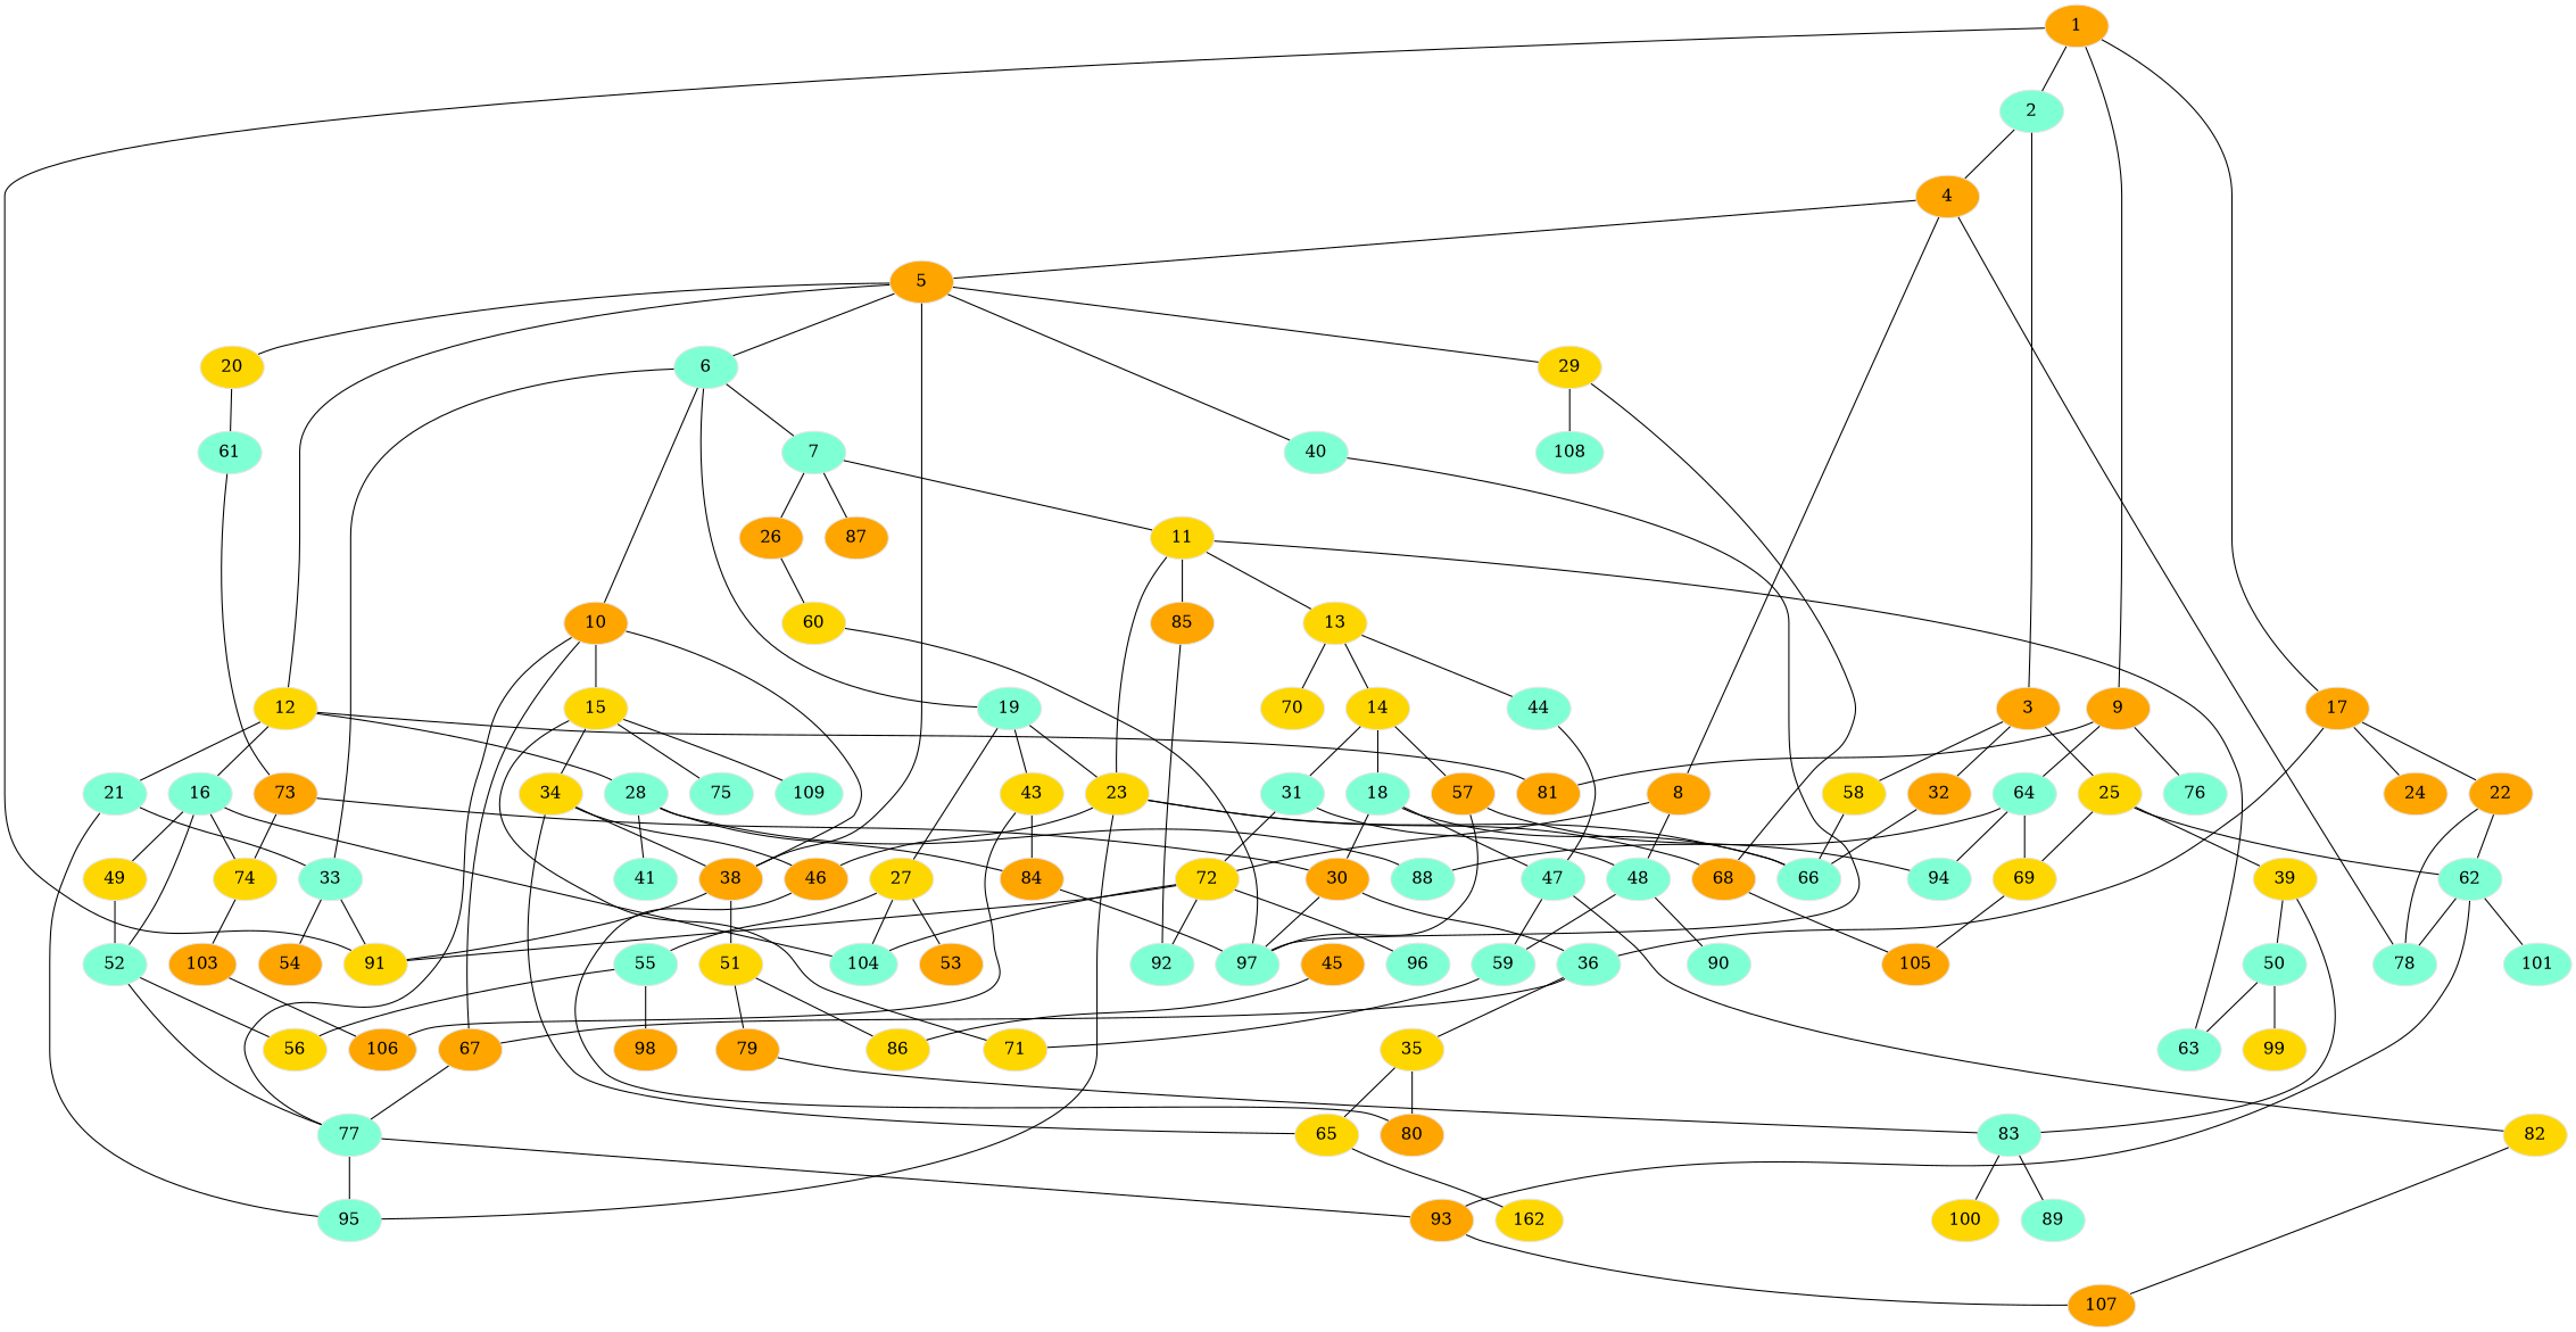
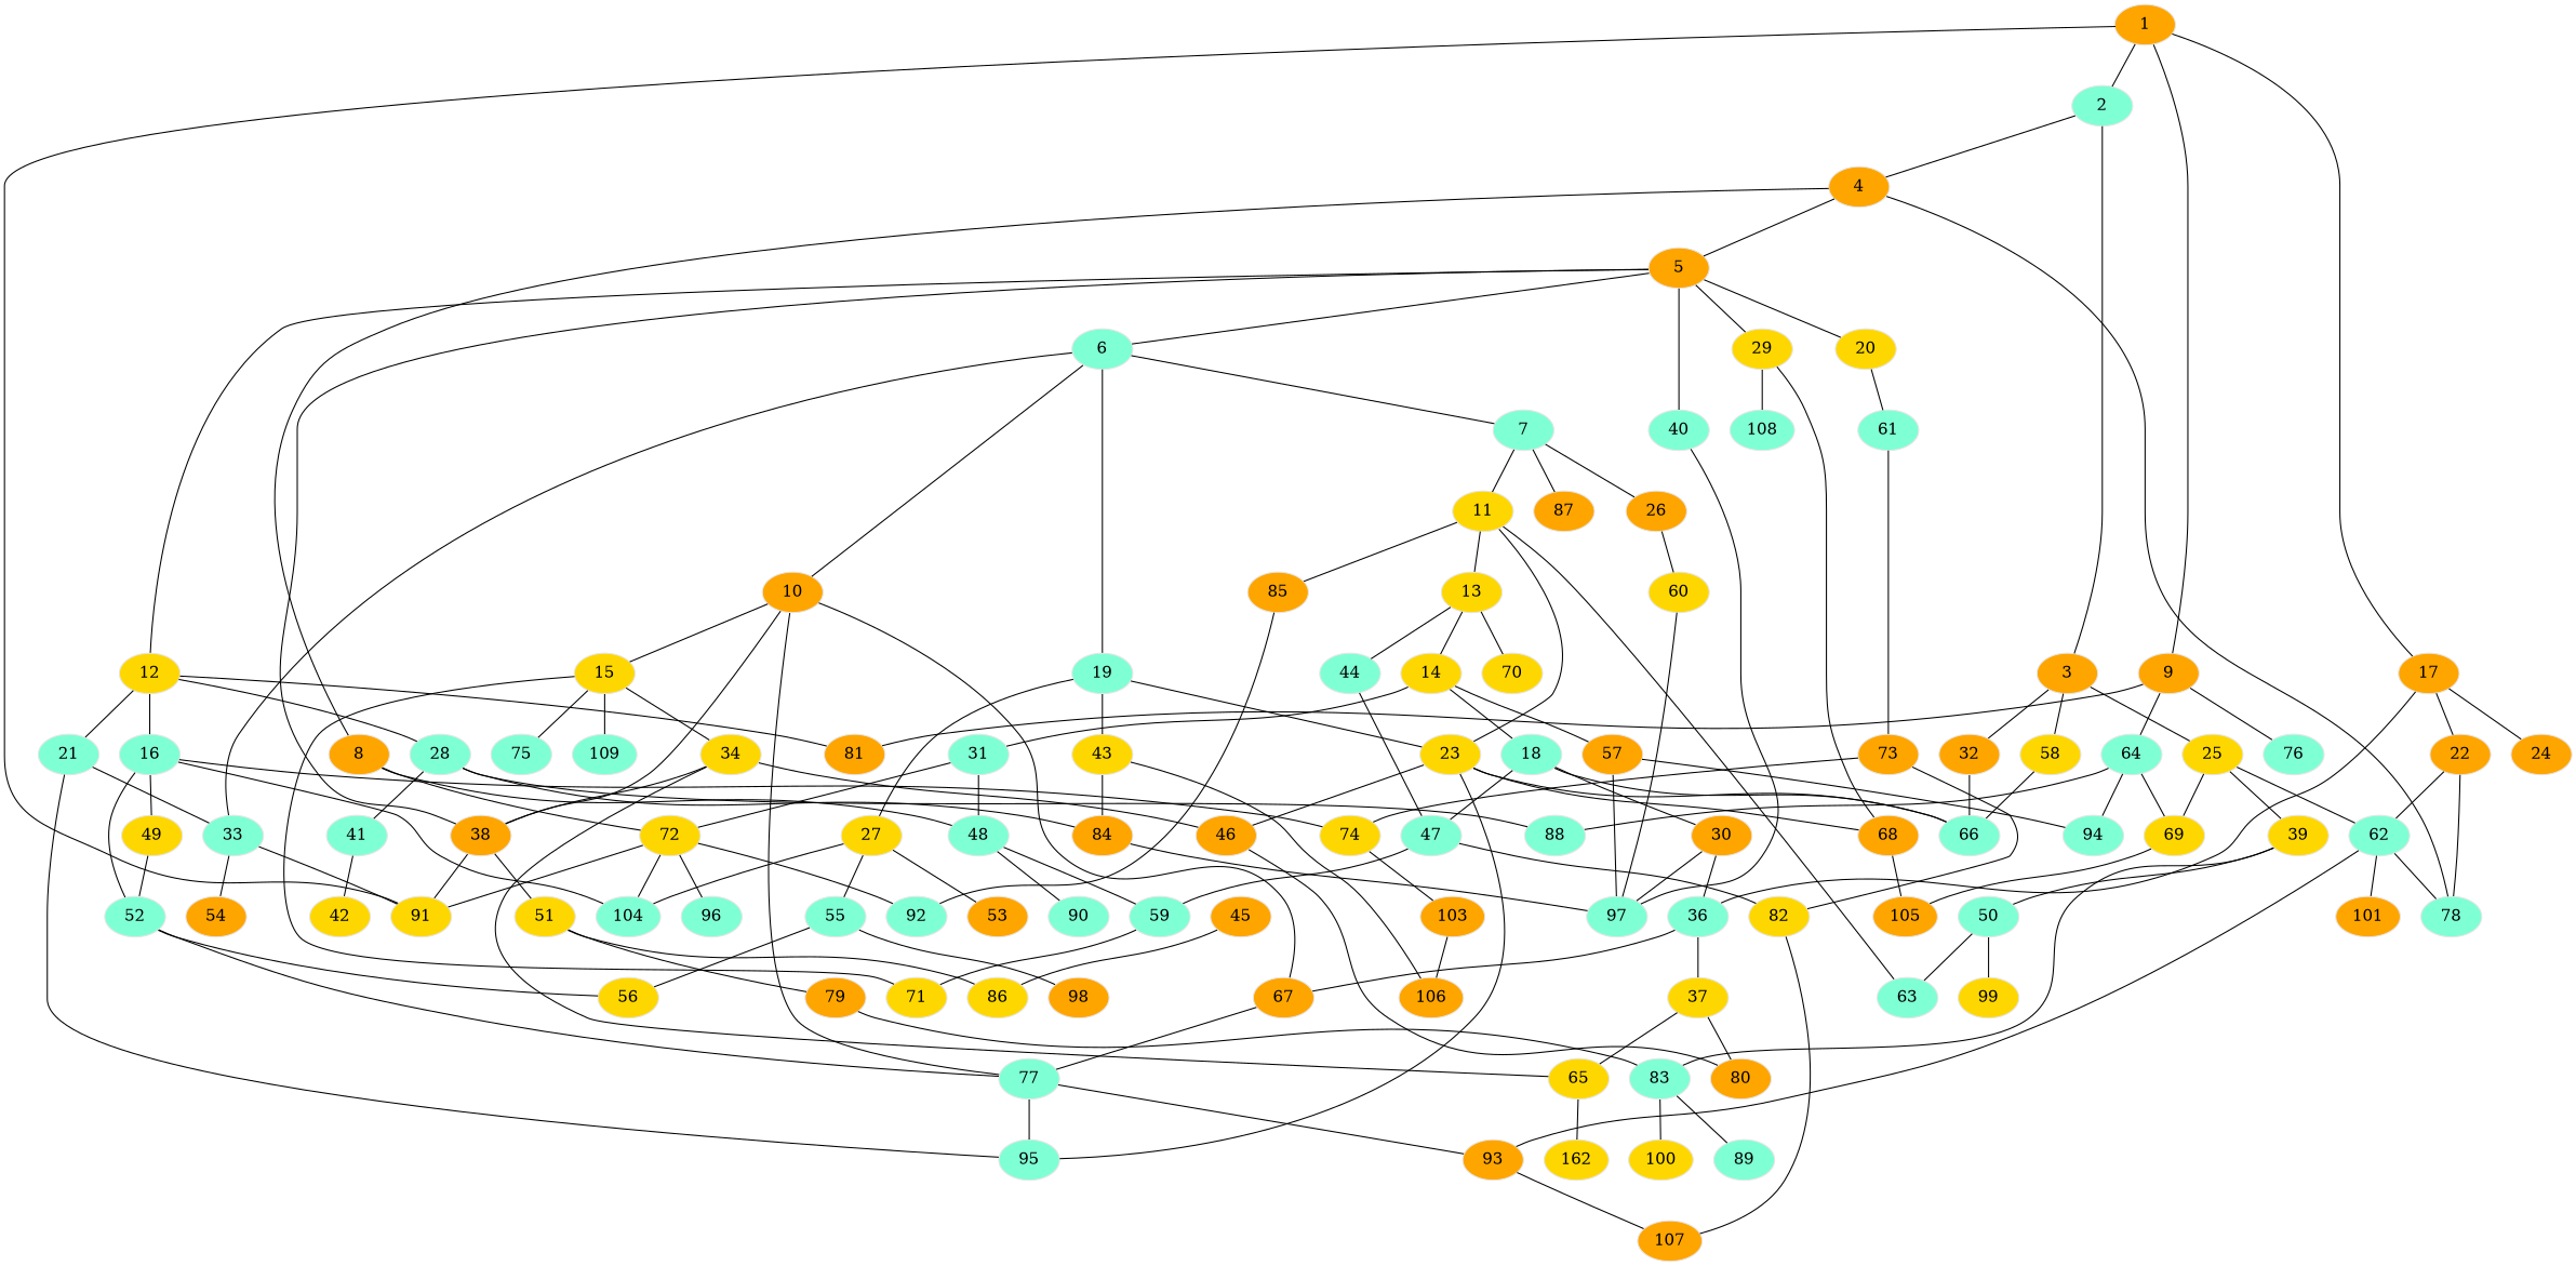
  graph {
    node [color=gray90 fillcolor=aquamarine style=filled]
    1 [fillcolor=orange]
    2
    9 [fillcolor=orange]
    17 [fillcolor=orange]
    91 [fillcolor=gold]
    3 [fillcolor=orange]
    4 [fillcolor=orange]
    64
    76
    81 [fillcolor=orange]
    22 [fillcolor=orange]
    24 [fillcolor=orange]
    36
    25 [fillcolor=gold]
    32 [fillcolor=orange]
    58 [fillcolor=gold]
    5 [fillcolor=orange]
    8 [fillcolor=orange]
    78
    62
    39 [fillcolor=gold]
    69 [fillcolor=gold]
    66
    6
    12 [fillcolor=gold]
    20 [fillcolor=gold]
    29 [fillcolor=gold]
    38 [fillcolor=orange]
    40
    48
    72 [fillcolor=gold]
    7
    10 [fillcolor=orange]
    19
    33
    16
    21
    28
    61
    68 [fillcolor=orange]
    108
    51 [fillcolor=gold]
    97
    11 [fillcolor=gold]
    26 [fillcolor=orange]
    87 [fillcolor=orange]
    15 [fillcolor=gold]
    67 [fillcolor=orange]
    77
    23 [fillcolor=gold]
    27 [fillcolor=gold]
    43 [fillcolor=gold]
    54 [fillcolor=orange]
    13 [fillcolor=gold]
    63
    85 [fillcolor=orange]
    60 [fillcolor=gold]
    59
    90
    104
    92
    96
    88
    94
    34 [fillcolor=gold]
    71 [fillcolor=gold]
    75
    109
    95
    93 [fillcolor=orange]
    14 [fillcolor=gold]
    44
    70 [fillcolor=gold]
    46 [fillcolor=orange]
    49 [fillcolor=gold]
    52
    74 [fillcolor=gold]
    41
    84 [fillcolor=orange]
    18
    31
    57 [fillcolor=orange]
    47
    30 [fillcolor=orange]
    65 [fillcolor=gold]
    56 [fillcolor=gold]
    103 [fillcolor=orange]
-   37 [fillcolor=gold label=35]
+   37 [fillcolor=gold]
    82 [fillcolor=gold]
    53 [fillcolor=orange]
    55
    106 [fillcolor=orange]
    73 [fillcolor=orange]
-   101
+   101 [fillcolor=orange]
    80 [fillcolor=orange]
    105 [fillcolor=orange]
    50
    83
    98 [fillcolor=orange]
+   42 [fillcolor=gold]
    n101 [fillcolor=gold label=162]
    45 [fillcolor=orange]
    86 [fillcolor=gold]
    79 [fillcolor=orange]
    99 [fillcolor=gold]
    89
    100 [fillcolor=gold]
    107 [fillcolor=orange]
    1 -- 2
    1 -- 9
    1 -- 17
    1 -- 91
    2 -- 3
    2 -- 4
    9 -- 64
    9 -- 76
    9 -- 81
    17 -- 22
    17 -- 24
    17 -- 36
    3 -- 25
    3 -- 32
    3 -- 58
    4 -- 5
    4 -- 8
    4 -- 78
    64 -- 69
    64 -- 88
    64 -- 94
    22 -- 78
    22 -- 62
    36 -- 67
    36 -- 37
    25 -- 62
    25 -- 39
    25 -- 69
    32 -- 66
    58 -- 66
    5 -- 6
    5 -- 12
    5 -- 20
    5 -- 29
    5 -- 38
    5 -- 40
    8 -- 48
    8 -- 72
    62 -- 78
    62 -- 93
    62 -- 101
    39 -- 50
    39 -- 83
    69 -- 105
    6 -- 7
    6 -- 10
    6 -- 19
    6 -- 33
    12 -- 81
    12 -- 16
    12 -- 21
    12 -- 28
    20 -- 61
    29 -- 68
    29 -- 108
    38 -- 91
    38 -- 51
    40 -- 97
    48 -- 59
    48 -- 90
    72 -- 91
    72 -- 104
    72 -- 92
    72 -- 96
    7 -- 11
    7 -- 26
    7 -- 87
    10 -- 38
    10 -- 15
    10 -- 67
    10 -- 77
    19 -- 23
    19 -- 27
    19 -- 43
    33 -- 91
    33 -- 54
    16 -- 104
    16 -- 49
    16 -- 52
    16 -- 74
    21 -- 33
    21 -- 95
    28 -- 88
    28 -- 41
    28 -- 84
    61 -- 73
    68 -- 105
    51 -- 86
    51 -- 79
    11 -- 23
    11 -- 13
    11 -- 63
    11 -- 85
    26 -- 60
    15 -- 34
    15 -- 71
    15 -- 75
    15 -- 109
    67 -- 77
    77 -- 95
    77 -- 93
    23 -- 66
    23 -- 68
    23 -- 95
    23 -- 46
    27 -- 104
    27 -- 53
    27 -- 55
    43 -- 84
    43 -- 106
    13 -- 14
    13 -- 44
    13 -- 70
    85 -- 92
    60 -- 97
    59 -- 71
    34 -- 38
    34 -- 46
    34 -- 65
    93 -- 107
    14 -- 18
    14 -- 31
    14 -- 57
    44 -- 47
    46 -- 80
    49 -- 52
    52 -- 77
    52 -- 56
    74 -- 103
+   41 -- 42
    84 -- 97
    18 -- 66
    18 -- 47
    18 -- 30
    31 -- 48
    31 -- 72
    57 -- 97
    57 -- 94
    47 -- 59
    47 -- 82
    30 -- 36
    30 -- 97
    65 -- n101
    103 -- 106
    37 -- 65
    37 -- 80
    82 -- 107
    55 -- 56
    55 -- 98
    73 -- 74
-   73 -- 30
+   73 -- 82
    50 -- 63
    50 -- 99
    83 -- 89
    83 -- 100
    45 -- 86
    79 -- 83
  }
